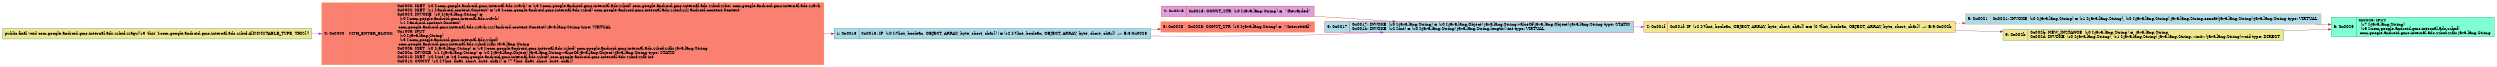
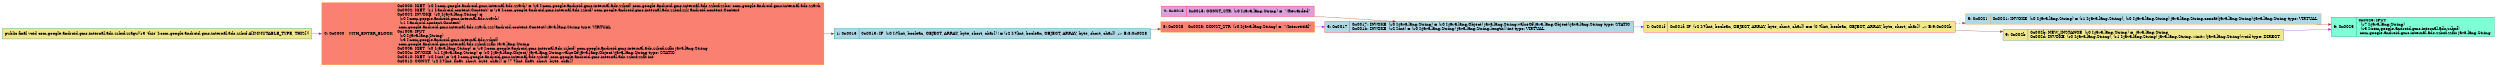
  digraph {
    rankdir=LR
    node [color=teal fillcolor=lightblue shape=record style=filled]
    edge [color=brown]
    n1 [color=darkorange fillcolor=salmon label="{0\:\ 0x0000|MTH_ENTER_BLOCK\l|0x0000: IGET  (r0 I:com.google.android.gms.internal.ads.zzavh) = (r3 I:com.google.android.gms.internal.ads.zzbxf) com.google.android.gms.internal.ads.zzbxf.zzbsr com.google.android.gms.internal.ads.zzavh \l0x0002: IGET  (r1 I:android.content.Context) = (r3 I:com.google.android.gms.internal.ads.zzbxf) com.google.android.gms.internal.ads.zzbxf.zzlj android.content.Context \l0x0004: INVOKE  (r0 I:java.lang.String) = \l  (r0 I:com.google.android.gms.internal.ads.zzavh)\l  (r1 I:android.content.Context)\l com.google.android.gms.internal.ads.zzavh.zzz(android.content.Context):java.lang.String type: VIRTUAL \l0x1008: IPUT  \l  (r0 I:java.lang.String)\l  (r3 I:com.google.android.gms.internal.ads.zzbxf)\l com.google.android.gms.internal.ads.zzbxf.zzflx java.lang.String \l0x000a: IGET  (r0 I:java.lang.String) = (r3 I:com.google.android.gms.internal.ads.zzbxf) com.google.android.gms.internal.ads.zzbxf.zzflx java.lang.String \l0x000c: INVOKE  (r1 I:java.lang.String) = (r0 I:java.lang.Object) java.lang.String.valueOf(java.lang.Object):java.lang.String type: STATIC \l0x0010: IGET  (r0 I:int) = (r3 I:com.google.android.gms.internal.ads.zzbxf) com.google.android.gms.internal.ads.zzbxf.zzflt int \l0x0012: CONST  (r2 I:?[int, float, short, byte, char]) = (7 ?[int, float, short, byte, char]) \l}"]
    n2 [label="{1\:\ 0x0013|0x0013: IF  (r0 I:?[int, boolean, OBJECT, ARRAY, byte, short, char]) != (r2 I:?[int, boolean, OBJECT, ARRAY, byte, short, char])  \-\> B:8:0x0028 \l}"]
    n3 [color=darkorange fillcolor=salmon label="{8\:\ 0x0028|0x0028: CONST_STR  (r0 I:java.lang.String) =  \"\/Interstitial\" \l}"]
    n4 [color=red fillcolor=plum label="{2\:\ 0x0015|0x0015: CONST_STR  (r0 I:java.lang.String) =  \"\/Rewarded\" \l}"]
    n5 [color=red label="{3\:\ 0x0017|0x0017: INVOKE  (r0 I:java.lang.String) = (r0 I:java.lang.Object) java.lang.String.valueOf(java.lang.Object):java.lang.String type: STATIC \l0x001b: INVOKE  (r2 I:int) = (r0 I:java.lang.String) java.lang.String.length():int type: VIRTUAL \l}"]
    n6 [color=red fillcolor=khaki label="{4\:\ 0x001f|0x001f: IF  (r2 I:?[int, boolean, OBJECT, ARRAY, byte, short, char]) == (0 ?[int, boolean, OBJECT, ARRAY, byte, short, char])  \-\> B:9:0x002b \l}"]
    n7 [color=darkorange label="{5\:\ 0x0021|0x0021: INVOKE  (r0 I:java.lang.String) = (r1 I:java.lang.String), (r0 I:java.lang.String) java.lang.String.concat(java.lang.String):java.lang.String type: VIRTUAL \l}"]
    n8 [fillcolor=khaki label="{9\:\ 0x002b|0x002b: NEW_INSTANCE  (r0 I:java.lang.String) =  java.lang.String \l0x002d: INVOKE  (r0 I:java.lang.String), (r1 I:java.lang.String) java.lang.String.\<init\>(java.lang.String):void type: DIRECT \l}"]
    n9 [fillcolor=aquamarine label="{6\:\ 0x0025|0x0025: IPUT  \l  (r7 I:java.lang.String)\l  (r3 I:com.google.android.gms.internal.ads.zzbxf)\l com.google.android.gms.internal.ads.zzbxf.zzflx java.lang.String \l}"]
    n10 [fillcolor=khaki label="{public final void com.google.android.gms.internal.ads.zzbxf.zzagu((r3 'this' I:com.google.android.gms.internal.ads.zzbxf A[IMMUTABLE_TYPE, THIS])) }"]
    n1 -> n2
    n2 -> n3
-   n2 -> n5 [color=purple]
+   n3 -> n5 [color=purple]
    n4 -> n5
    n5 -> n6 [color=purple]
    n6 -> n7 [style=dashed]
    n6 -> n8
    n7 -> n9
-   n8 -> n9
+   n8 -> n9 [color=purple]
    n10 -> n1 [color=purple]
  }
